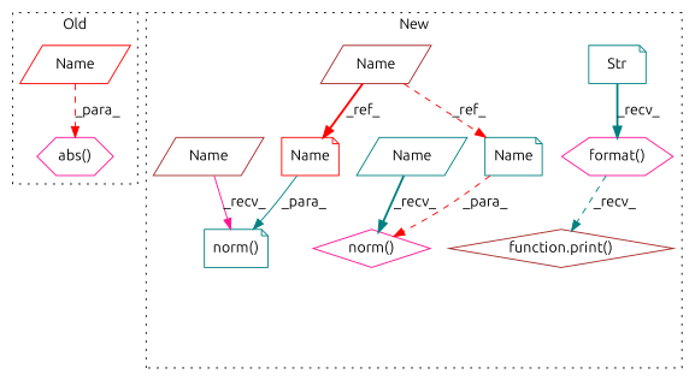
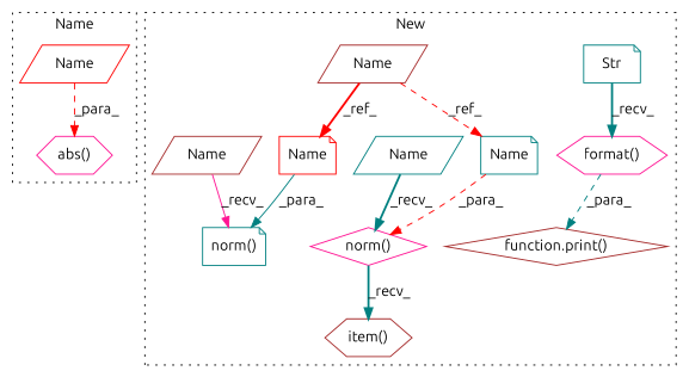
  digraph {
    fontname=Ubuntu
    node [a=75 color=brown fontname=Ubuntu l=14 s=2310 shape=parallelogram]
    edge [color=teal fontname=Ubuntu style=dashed]
    n1 [color=deeppink l="7,1" label="abs()" s="1981,2006" shape=hexagon]
    n2 [a=87 color=red l=18 label=Name s=1988]
    n3 [color=deeppink l="11,55" label="norm()" s="2310,2335" shape=diamond]
    n4 [l="6,1" label="function.print()" s="2283,2398" shape=diamond]
    n5 [color=teal l="11,14" label="norm()" s="2226,2251" shape=note]
    n6 [a=87 label=Name s=2073]
    n7 [color=deeppink l="21,1" label="format()" s="2289,2397" shape=hexagon]
    n8 [a=66 color=teal l=13 label=Str s=2289 shape=note]
+   n9 [l=87 label="item()" shape=hexagon]
    n10 [a=87 color=teal l=5 label=Name]
    n11 [a=87 l=5 label=Name s=2226]
    n12 [a=87 color=red label=Name s=2237 shape=note]
    n13 [a=87 color=teal label=Name s=2321 shape=note]
    subgraph cluster_1 {
-     label=Old
+     label=Name
      style=dotted
      n1
      n2
    }
    subgraph cluster_2 {
      label=New
      style=dotted
      n3
      n4
      n5
      n6
      n7
      n8
+     n9
      n10
      n11
      n12
      n13
    }
    n2 -> n1 [color=red label=_para_]
+   n3 -> n9 [label=_recv_ style=bold]
    n6 -> n12 [color=red label=_ref_ style=bold]
    n6 -> n13 [color=red label=_ref_]
-   n7 -> n4 [label=_recv_]
+   n7 -> n4 [label=_para_]
    n8 -> n7 [label=_recv_ style=bold]
    n10 -> n3 [label=_recv_ style=bold]
    n11 -> n5 [color=deeppink label=_recv_ style=solid]
    n12 -> n5 [label=_para_ style=solid]
    n13 -> n3 [color=red label=_para_]
  }
